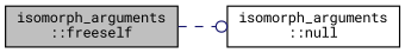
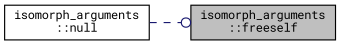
  digraph {
    rankdir=LR
    fontname="Roboto Mono"
    node [color=black fontname="Roboto Mono" fontsize=10 shape=record style=filled]
    n1 [fillcolor=grey75 fontcolor=black height=0.2 label="isomorph_arguments\l::freeself" width=0.4]
    n2 [fillcolor=white height=0.2 label="isomorph_arguments\l::null" width=0.4]
-   n1 -> n2 [color=midnightblue fontname="Roboto Mono" fontsize=10 labelfontname=Helvetica labelfontsize=10 style=dashed arrowhead=odot]
+   n2 -> n1 [color=midnightblue fontname="Roboto Mono" fontsize=10 labelfontname=Helvetica labelfontsize=10 style=dashed arrowhead=odot]
  }
